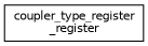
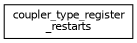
  digraph {
    rankdir=LR
-   n1 [color=black fillcolor=white fontname=Helvetica fontsize=10 height=0.2 label="coupler_type_register\l_register" shape=record style=filled width=0.4]
+   n1 [color=black fillcolor=white fontname=Helvetica fontsize=10 height=0.2 label="coupler_type_register\l_restarts" shape=record style=filled width=0.4]
  }
